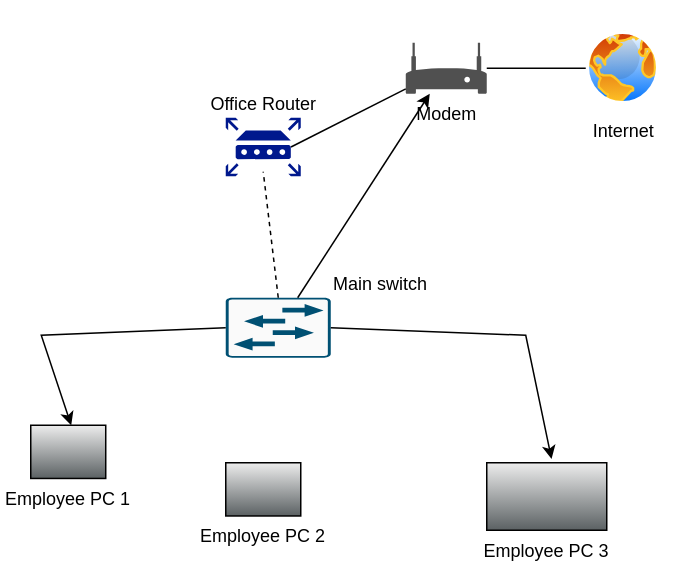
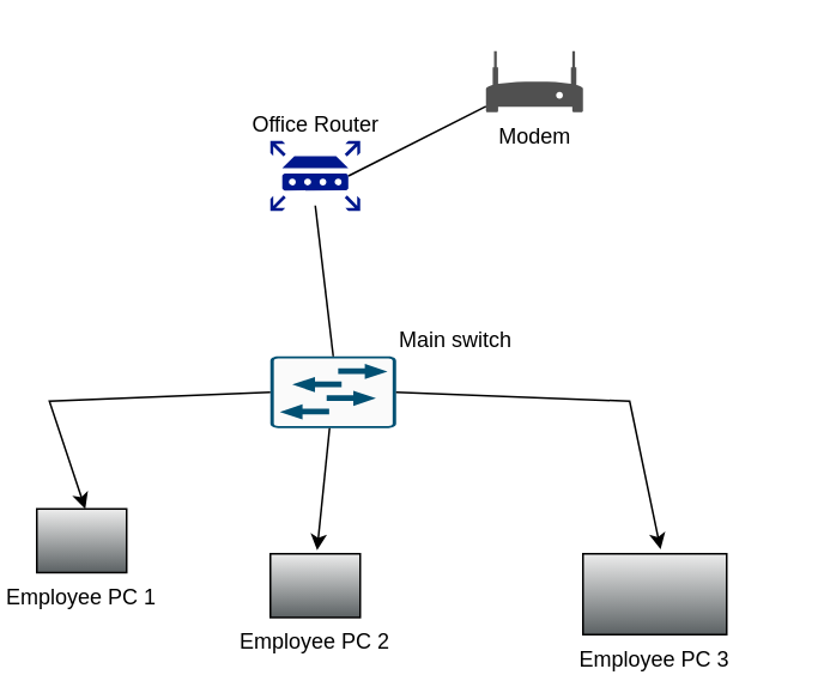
  <mxCell id="0" />
  <mxCell id="1" parent="0" />
  <mxCell id="2" value="Office Router" style="sketch=0;aspect=fixed;pointerEvents=1;shadow=0;dashed=0;html=1;strokeColor=none;labelPosition=center;verticalLabelPosition=top;verticalAlign=bottom;align=center;fillColor=#00188D;shape=mxgraph.mscae.enterprise.router" vertex="1" parent="1"><mxGeometry x="150" y="78" width="50" height="39" as="geometry" /></mxCell>
  <mxCell id="3" value="Main switch" style="sketch=0;points=[[0.015,0.015,0],[0.985,0.015,0],[0.985,0.985,0],[0.015,0.985,0],[0.25,0,0],[0.5,0,0],[0.75,0,0],[1,0.25,0],[1,0.5,0],[1,0.75,0],[0.75,1,0],[0.5,1,0],[0.25,1,0],[0,0.75,0],[0,0.5,0],[0,0.25,0]];verticalLabelPosition=top;html=1;verticalAlign=bottom;aspect=fixed;align=left;pointerEvents=1;shape=mxgraph.cisco19.rect;prIcon=l2_switch;fillColor=#FAFAFA;strokeColor=#005073;labelPosition=right;" vertex="1" parent="1"><mxGeometry x="150" y="198" width="70" height="40" as="geometry" /></mxCell>
- <mxCell id="4" value="" style="endArrow=none;html=1;rounded=0;exitX=0.5;exitY=0;exitDx=0;exitDy=0;exitPerimeter=0;entryX=0.5;entryY=0.923;entryDx=0;entryDy=0;entryPerimeter=0;dashed=1;" edge="1" parent="1" source="3" target="2"><mxGeometry width="50" height="50" relative="1" as="geometry"><mxPoint x="230" y="278" as="sourcePoint" /><mxPoint x="280" y="228" as="targetPoint" /></mxGeometry></mxCell>
+ <mxCell id="4" value="" style="endArrow=none;html=1;rounded=0;exitX=0.5;exitY=0;exitDx=0;exitDy=0;exitPerimeter=0;entryX=0.5;entryY=0.923;entryDx=0;entryDy=0;entryPerimeter=0;" edge="1" parent="1" source="3" target="2"><mxGeometry width="50" height="50" relative="1" as="geometry"><mxPoint x="230" y="278" as="sourcePoint" /><mxPoint x="280" y="228" as="targetPoint" /></mxGeometry></mxCell>
  <mxCell id="5" value="Employee PC 2" style="shape=mxgraph.networks2.icon;aspect=fixed;fillColor=#EDEDED;strokeColor=#000000;gradientColor=#5B6163;network2IconShadow=1;network2bgFillColor=none;network2Icon=mxgraph.networks2.pc;network2IconYOffset=-0.059;network2IconW=1.0;network2IconH=0.71;labelPosition=center;verticalLabelPosition=bottom;align=center;verticalAlign=top;" vertex="1" parent="1"><mxGeometry x="150.01" y="308" width="49.995" height="35.48" as="geometry" /></mxCell>
  <mxCell id="6" value="" style="endArrow=classic;html=1;rounded=0;exitX=1;exitY=0.5;exitDx=0;exitDy=0;exitPerimeter=0;entryX=0.54;entryY=-0.056;entryDx=0;entryDy=0;entryPerimeter=0;" edge="1" parent="1" source="3" target="13"><mxGeometry width="50" height="50" relative="1" as="geometry"><mxPoint x="230" y="278" as="sourcePoint" /><mxPoint x="338" y="291.74" as="targetPoint" /><Array as="points"><mxPoint x="350" y="223" /></Array></mxGeometry></mxCell>
  <mxCell id="7" value="" style="endArrow=classic;html=1;rounded=0;exitX=0;exitY=0.5;exitDx=0;exitDy=0;exitPerimeter=0;entryX=0.54;entryY=0;entryDx=0;entryDy=0;entryPerimeter=0;" edge="1" parent="1" source="3" target="14"><mxGeometry width="50" height="50" relative="1" as="geometry"><mxPoint x="230" y="338" as="sourcePoint" /><mxPoint x="25" y="302.48" as="targetPoint" /><Array as="points"><mxPoint x="27" y="223" /></Array></mxGeometry></mxCell>
- <mxCell id="8" value="" style="endArrow=classic;html=1;rounded=0;" edge="1" parent="1" source="3" target="9"><mxGeometry width="50" height="50" relative="1" as="geometry"><mxPoint x="230" y="278" as="sourcePoint" /><mxPoint x="280" y="228" as="targetPoint" /></mxGeometry></mxCell>
+ <mxCell id="8" value="" style="endArrow=classic;html=1;rounded=0;entryX=0.52;entryY=-0.056;entryDx=0;entryDy=0;entryPerimeter=0;" edge="1" parent="1" source="3" target="5"><mxGeometry width="50" height="50" relative="1" as="geometry"><mxPoint x="230" y="278" as="sourcePoint" /><mxPoint x="280" y="228" as="targetPoint" /></mxGeometry></mxCell>
  <mxCell id="9" value="Modem" style="sketch=0;pointerEvents=1;shadow=0;dashed=0;html=1;strokeColor=none;fillColor=#505050;labelPosition=center;verticalLabelPosition=bottom;verticalAlign=top;outlineConnect=0;align=center;shape=mxgraph.office.devices.modem;" vertex="1" parent="1"><mxGeometry x="270" y="28" width="54" height="34" as="geometry" /></mxCell>
  <mxCell id="10" value="" style="endArrow=none;html=1;rounded=0;exitX=0.87;exitY=0.5;exitDx=0;exitDy=0;exitPerimeter=0;" edge="1" parent="1" source="2" target="9"><mxGeometry width="50" height="50" relative="1" as="geometry"><mxPoint x="230" y="188" as="sourcePoint" /><mxPoint x="280" y="138" as="targetPoint" /></mxGeometry></mxCell>
- <mxCell id="11" value="Internet" style="image;aspect=fixed;perimeter=ellipsePerimeter;html=1;align=center;shadow=0;dashed=0;spacingTop=3;image=img/lib/active_directory/internet_globe.svg;" vertex="1" parent="1"><mxGeometry x="390" y="20" width="50" height="50" as="geometry" /></mxCell>
- <mxCell id="12" value="" style="endArrow=none;html=1;rounded=0;" edge="1" parent="1" source="9" target="11"><mxGeometry width="50" height="50" relative="1" as="geometry"><mxPoint x="230" y="188" as="sourcePoint" /><mxPoint x="280" y="138" as="targetPoint" /></mxGeometry></mxCell>
  <mxCell id="13" value="Employee PC 3" style="shape=mxgraph.networks2.icon;aspect=fixed;fillColor=#EDEDED;strokeColor=#000000;gradientColor=#5B6163;network2IconShadow=1;network2bgFillColor=none;network2Icon=mxgraph.networks2.pc;network2IconYOffset=-0.059;network2IconW=1.0;network2IconH=0.71;labelPosition=center;verticalLabelPosition=bottom;align=center;verticalAlign=top;" vertex="1" parent="1"><mxGeometry x="324" y="308" width="80" height="45" as="geometry" /></mxCell>
  <mxCell id="14" value="Employee PC 1" style="shape=mxgraph.networks2.icon;aspect=fixed;fillColor=#EDEDED;strokeColor=#000000;gradientColor=#5B6163;network2IconShadow=1;network2bgFillColor=none;network2Icon=mxgraph.networks2.pc;network2IconYOffset=-0.059;network2IconW=1.0;network2IconH=0.71;labelPosition=center;verticalLabelPosition=bottom;align=center;verticalAlign=top;" vertex="1" parent="1"><mxGeometry x="20" y="283" width="49.995" height="35.48" as="geometry" /></mxCell>
